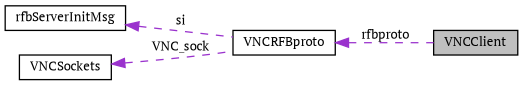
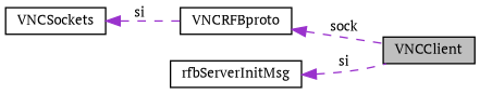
  digraph {
    fontname="PT Serif"
    rankdir=LR
    node [color=black fontname="PT Serif" fontsize=10 shape=record]
    edge [color=darkorchid3 dir=back fontname="PT Serif" fontsize=10 labelfontname=FreeSans labelfontsize=10 style=dashed]
    n1 [fillcolor=grey75 fontcolor=black height=0.2 label=VNCClient style=filled width=0.4]
    n2 [height=0.2 label=VNCRFBproto width=0.4]
    n3 [height=0.2 label=rfbServerInitMsg width=0.4]
    n4 [height=0.2 label=VNCSockets width=0.4]
-   n2 -> n1 [label=" rfbproto"]
-   n3 -> n2 [label=" si"]
-   n4 -> n2 [label=" VNC_sock"]
+   n2 -> n1 [label=" sock"]
+   n3 -> n1 [label=" si"]
+   n4 -> n2 [label=" si"]
  }
